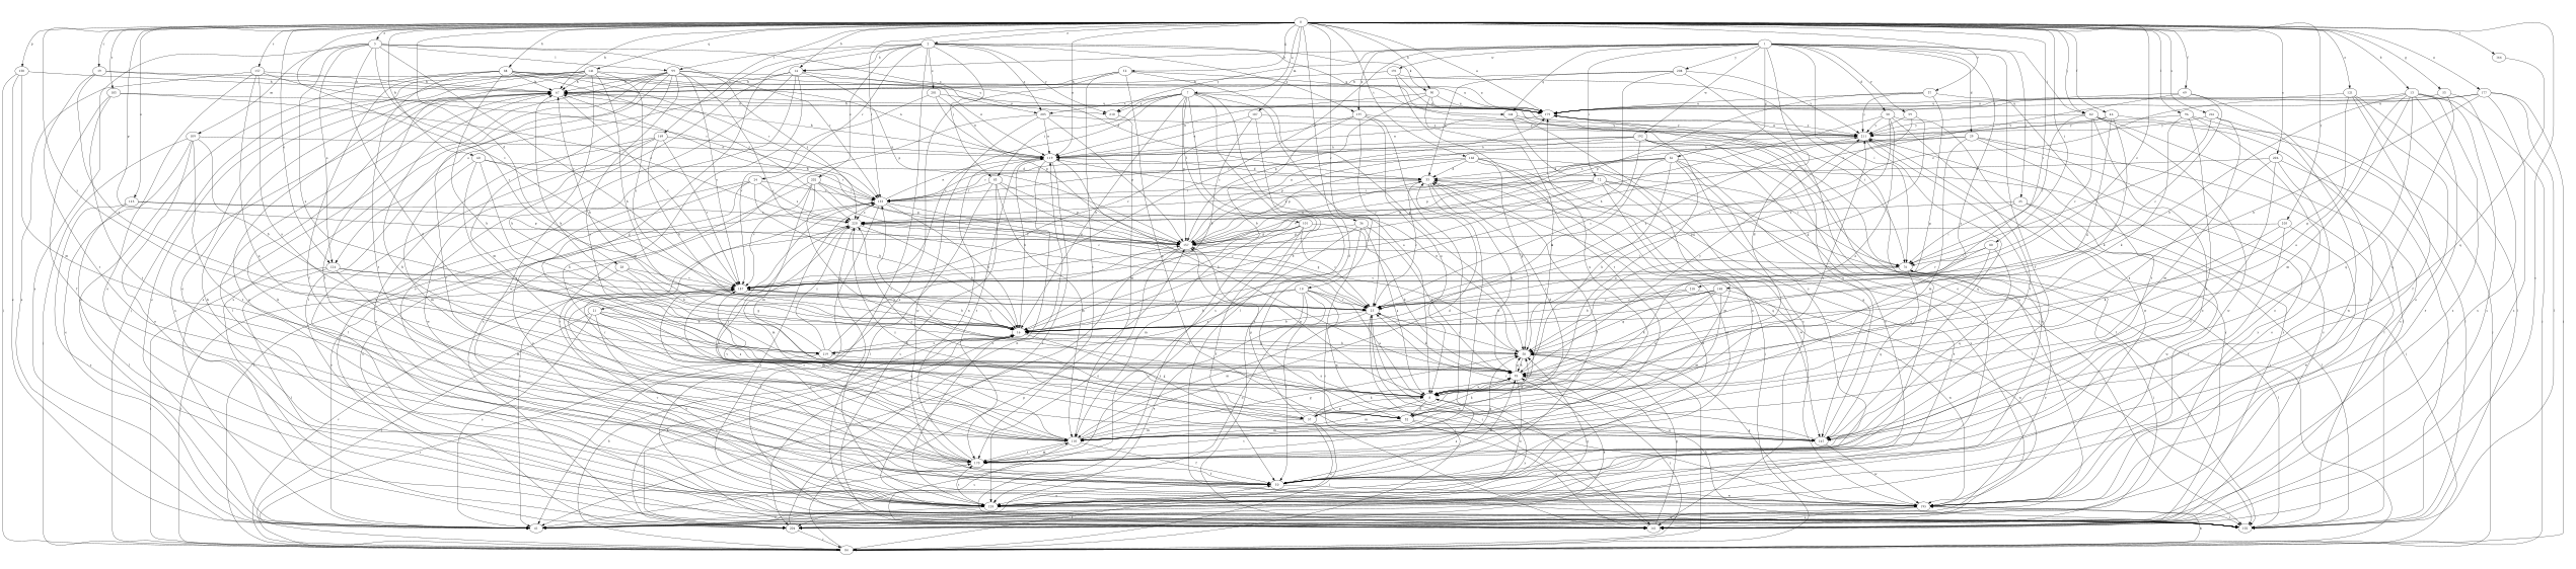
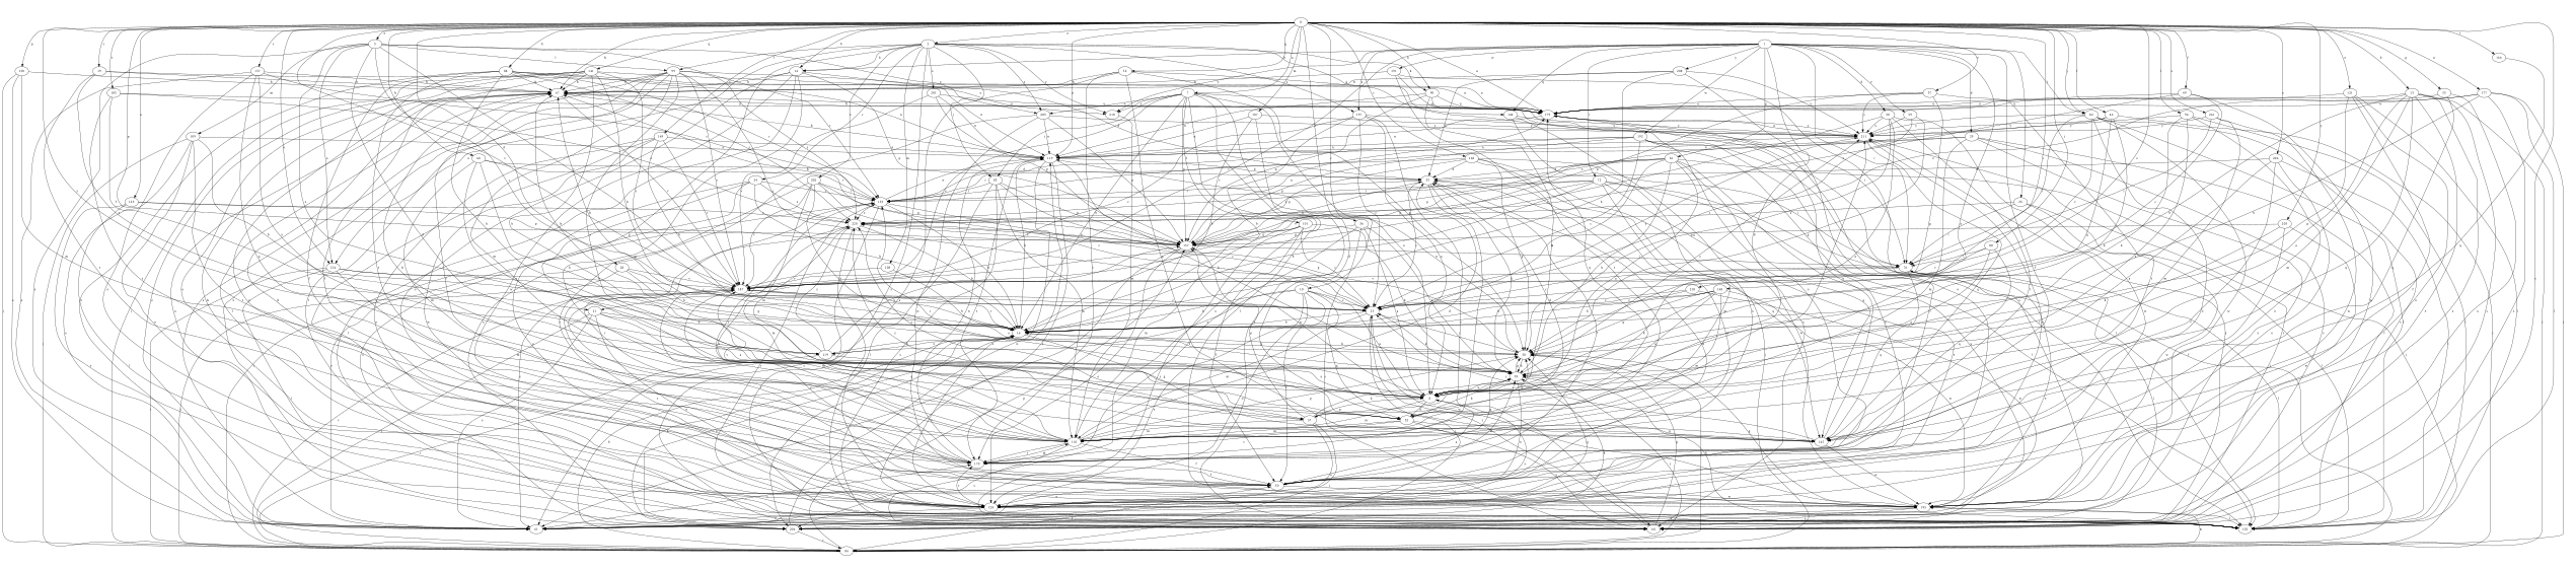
  strict digraph {
    fontname="PT Serif"
    node [fontname="PT Serif"]
    edge [fontname="PT Serif"]
    0
    2
    3
    7
    13
    14
    18
    19
    28
    36
    37
    46
    49
    52
    53
    60
    67
    80
    82
    88
    90
    96
    107
    119
    121
    123
    124
    130
    137
    141
    148
    153
    157
    161
    166
    168
    169
    177
    179
    183
    187
    205
    206
    216
    218
    219
    144
    197
    210
    24
    57
    83
    99
+   108
    201
    202
    203
    32
    25
    41
    109
    8
    16
    101
    102
    204
    110
    84
    145
    128
    195
    50
    170
    58
    93
    211
    220
    76
    33
    1
    21
    23
    29
    30
    39
    56
    72
    191
    192
    208
    0 -> 2 [label=a]
    0 -> 3 [label=a]
    0 -> 7 [label=a]
    0 -> 13 [label=b]
    0 -> 14 [label=b]
    0 -> 18 [label=c]
    0 -> 19 [label=c]
    0 -> 28 [label=d]
    0 -> 36 [label=e]
    0 -> 37 [label=e]
    0 -> 46 [label=f]
    0 -> 49 [label=f]
    0 -> 52 [label=g]
    0 -> 53 [label=g]
    0 -> 60 [label=h]
    0 -> 67 [label=h]
    0 -> 80 [label=j]
    0 -> 82 [label=j]
    0 -> 88 [label=k]
    0 -> 90 [label=k]
    0 -> 96 [label=l]
    0 -> 107 [label=m]
    0 -> 119 [label=n]
    0 -> 121 [label=o]
    0 -> 123 [label=o]
    0 -> 124 [label=o]
    0 -> 130 [label=p]
    0 -> 137 [label=p]
    0 -> 141 [label=q]
    0 -> 148 [label=r]
-   0 -> 153 [label=r]
    0 -> 157 [label=s]
    0 -> 161 [label=s]
    0 -> 166 [label=t]
    0 -> 168 [label=t]
    0 -> 169 [label=t]
    0 -> 177 [label=u]
    0 -> 179 [label=u]
    0 -> 183 [label=v]
    0 -> 187 [label=v]
    0 -> 205 [label=y]
    0 -> 206 [label=y]
    0 -> 216 [label=z]
    0 -> 218 [label=z]
    0 -> 219 [label=z]
    2 -> 14 [label=b]
    2 -> 90 [label=k]
    2 -> 124 [label=o]
    2 -> 161 [label=s]
    2 -> 144 [label=q]
    2 -> 197 [label=x]
    2 -> 210 [label=y]
    2 -> 24 [label=c]
    2 -> 57 [label=g]
    2 -> 83 [label=j]
    2 -> 99 [label=l]
+   2 -> 108 [label=m]
    2 -> 201 [label=x]
    2 -> 202 [label=x]
    2 -> 203 [label=x]
    3 -> 124 [label=o]
    3 -> 153 [label=r]
    3 -> 187 [label=v]
    3 -> 219 [label=z]
    3 -> 99 [label=l]
    3 -> 203 [label=x]
    3 -> 32 [label=d]
    3 -> 25 [label=c]
    3 -> 41 [label=e]
    3 -> 109 [label=m]
    7 -> 137 [label=p]
    7 -> 179 [label=u]
    7 -> 187 [label=v]
    7 -> 210 [label=y]
    7 -> 83 [label=j]
    7 -> 203 [label=x]
    7 -> 32 [label=d]
    7 -> 8 [label=a]
    7 -> 16 [label=b]
    7 -> 101 [label=l]
    7 -> 102 [label=l]
    7 -> 204 [label=x]
    13 -> 161 [label=s]
    13 -> 179 [label=u]
    13 -> 41 [label=e]
    13 -> 8 [label=a]
    13 -> 16 [label=b]
    13 -> 204 [label=x]
    13 -> 110 [label=m]
    13 -> 84 [label=j]
    13 -> 145 [label=q]
    14 -> 67 [label=h]
    14 -> 119 [label=n]
    14 -> 137 [label=p]
    14 -> 161 [label=s]
    14 -> 110 [label=m]
    14 -> 128 [label=o]
    14 -> 195 [label=w]
    18 -> 219 [label=z]
    18 -> 25 [label=c]
    18 -> 41 [label=e]
    18 -> 8 [label=a]
    18 -> 16 [label=b]
    18 -> 145 [label=q]
    18 -> 128 [label=o]
    18 -> 50 [label=f]
    19 -> 67 [label=h]
    19 -> 219 [label=z]
    19 -> 210 [label=y]
    19 -> 170 [label=t]
    28 -> 187 [label=v]
    28 -> 16 [label=b]
    28 -> 84 [label=j]
    28 -> 58 [label=g]
    36 -> 137 [label=p]
    36 -> 161 [label=s]
    36 -> 8 [label=a]
    36 -> 170 [label=t]
    36 -> 93 [label=k]
    37 -> 137 [label=p]
    37 -> 179 [label=u]
    37 -> 170 [label=t]
    37 -> 58 [label=g]
    37 -> 211 [label=y]
    46 -> 84 [label=j]
    46 -> 58 [label=g]
    46 -> 93 [label=k]
    46 -> 211 [label=y]
    46 -> 220 [label=z]
    49 -> 179 [label=u]
    49 -> 25 [label=c]
    49 -> 195 [label=w]
    49 -> 220 [label=z]
    52 -> 67 [label=h]
    52 -> 41 [label=e]
    52 -> 145 [label=q]
    52 -> 170 [label=t]
    52 -> 58 [label=g]
    52 -> 76 [label=i]
    53 -> 179 [label=u]
    53 -> 204 [label=x]
    53 -> 145 [label=q]
    60 -> 153 [label=r]
    60 -> 8 [label=a]
    60 -> 110 [label=m]
    60 -> 93 [label=k]
    60 -> 33 [label=d]
    67 -> 179 [label=u]
    67 -> 187 [label=v]
    67 -> 102 [label=l]
    67 -> 204 [label=x]
    67 -> 128 [label=o]
    80 -> 187 [label=v]
    80 -> 8 [label=a]
    80 -> 145 [label=q]
    80 -> 76 [label=i]
    82 -> 161 [label=s]
    82 -> 187 [label=v]
    82 -> 102 [label=l]
    82 -> 128 [label=o]
    82 -> 195 [label=w]
    82 -> 211 [label=y]
    82 -> 76 [label=i]
    88 -> 67 [label=h]
    88 -> 119 [label=n]
    88 -> 153 [label=r]
    88 -> 179 [label=u]
    88 -> 41 [label=e]
    88 -> 50 [label=f]
    88 -> 170 [label=t]
    88 -> 93 [label=k]
    88 -> 220 [label=z]
    90 -> 119 [label=n]
    90 -> 137 [label=p]
    90 -> 179 [label=u]
    90 -> 8 [label=a]
    90 -> 76 [label=i]
-   96 -> 170 [label=a]
+   96 -> 8 [label=a]
    96 -> 102 [label=l]
    96 -> 128 [label=o]
    96 -> 93 [label=k]
    96 -> 211 [label=y]
    107 -> 119 [label=n]
    107 -> 161 [label=s]
    107 -> 16 [label=b]
    107 -> 211 [label=y]
    119 -> 67 [label=h]
    119 -> 16 [label=b]
    119 -> 102 [label=l]
    119 -> 204 [label=x]
    119 -> 170 [label=t]
    119 -> 93 [label=k]
    119 -> 33 [label=d]
    121 -> 179 [label=u]
    121 -> 102 [label=l]
    121 -> 128 [label=o]
    121 -> 50 [label=f]
    121 -> 58 [label=g]
    123 -> 137 [label=p]
    123 -> 161 [label=s]
    123 -> 102 [label=l]
    123 -> 220 [label=z]
    124 -> 187 [label=v]
    124 -> 25 [label=c]
    124 -> 102 [label=l]
    124 -> 110 [label=m]
    124 -> 84 [label=j]
    130 -> 67 [label=h]
    130 -> 41 [label=e]
    130 -> 110 [label=m]
    130 -> 84 [label=j]
    137 -> 67 [label=h]
    137 -> 179 [label=u]
    137 -> 41 [label=e]
    137 -> 128 [label=o]
    137 -> 220 [label=z]
    137 -> 76 [label=i]
    137 -> 33 [label=d]
    141 -> 67 [label=h]
    141 -> 25 [label=c]
    141 -> 41 [label=e]
    141 -> 16 [label=b]
    141 -> 84 [label=j]
    141 -> 128 [label=o]
    141 -> 50 [label=f]
    141 -> 93 [label=k]
    141 -> 33 [label=d]
    148 -> 25 [label=c]
    148 -> 8 [label=a]
    148 -> 16 [label=b]
    148 -> 110 [label=m]
    148 -> 195 [label=w]
    148 -> 58 [label=g]
    148 -> 93 [label=k]
    153 -> 119 [label=n]
    153 -> 161 [label=s]
    153 -> 25 [label=c]
    153 -> 41 [label=e]
    153 -> 16 [label=b]
    153 -> 220 [label=z]
    157 -> 67 [label=h]
    157 -> 153 [label=r]
    157 -> 41 [label=e]
    157 -> 8 [label=a]
    157 -> 145 [label=q]
    157 -> 128 [label=o]
    161 -> 25 [label=c]
    161 -> 58 [label=g]
    161 -> 211 [label=y]
    166 -> 145 [label=q]
    168 -> 137 [label=p]
    168 -> 153 [label=r]
    168 -> 84 [label=j]
    168 -> 195 [label=w]
    168 -> 58 [label=g]
    168 -> 76 [label=i]
    168 -> 33 [label=d]
    169 -> 119 [label=n]
    169 -> 187 [label=v]
    169 -> 16 [label=b]
    169 -> 102 [label=l]
    169 -> 128 [label=o]
    169 -> 195 [label=w]
    177 -> 161 [label=s]
    177 -> 179 [label=u]
    177 -> 16 [label=b]
    177 -> 102 [label=l]
    177 -> 84 [label=j]
    177 -> 220 [label=z]
    179 -> 67 [label=h]
    179 -> 119 [label=n]
    179 -> 102 [label=l]
    179 -> 211 [label=y]
    183 -> 179 [label=u]
-   183 -> 50 [label=f]
+   183 -> 21 [label=f]
    183 -> 170 [label=t]
    183 -> 220 [label=z]
    187 -> 25 [label=c]
    187 -> 16 [label=b]
    187 -> 110 [label=m]
    187 -> 50 [label=f]
    205 -> 137 [label=p]
    205 -> 195 [label=w]
    205 -> 50 [label=f]
    205 -> 93 [label=k]
    206 -> 8 [label=a]
    206 -> 102 [label=l]
    206 -> 128 [label=o]
    206 -> 50 [label=f]
    206 -> 33 [label=d]
    216 -> 110 [label=m]
    216 -> 195 [label=w]
    216 -> 211 [label=y]
    216 -> 76 [label=i]
    218 -> 25 [label=c]
    218 -> 16 [label=b]
    218 -> 195 [label=w]
    219 -> 67 [label=h]
    219 -> 137 [label=p]
    219 -> 8 [label=a]
    219 -> 16 [label=b]
    219 -> 84 [label=j]
    219 -> 220 [label=z]
    144 -> 161 [label=s]
    144 -> 128 [label=o]
    144 -> 211 [label=y]
    197 -> 161 [label=s]
    197 -> 187 [label=v]
    197 -> 25 [label=c]
    197 -> 8 [label=a]
    197 -> 16 [label=b]
    197 -> 211 [label=y]
    210 -> 110 [label=m]
    24 -> 153 [label=r]
    24 -> 16 [label=b]
    24 -> 204 [label=x]
    24 -> 84 [label=j]
    24 -> 128 [label=o]
    24 -> 220 [label=z]
    57 -> 137 [label=p]
    57 -> 179 [label=u]
    57 -> 187 [label=v]
    57 -> 41 [label=e]
    57 -> 110 [label=m]
    57 -> 84 [label=j]
    57 -> 93 [label=k]
    57 -> 33 [label=d]
    83 -> 137 [label=p]
    83 -> 153 [label=r]
    83 -> 161 [label=s]
    83 -> 102 [label=l]
    83 -> 110 [label=m]
    83 -> 58 [label=g]
    99 -> 67 [label=h]
    99 -> 179 [label=u]
    99 -> 187 [label=v]
    99 -> 25 [label=c]
    99 -> 41 [label=e]
    99 -> 8 [label=a]
    99 -> 102 [label=l]
    99 -> 204 [label=x]
    99 -> 110 [label=m]
    99 -> 50 [label=f]
    99 -> 220 [label=z]
+   108 -> 187 [label=v]
+   108 -> 8 [label=a]
    201 -> 119 [label=n]
    201 -> 137 [label=p]
    201 -> 179 [label=u]
    201 -> 187 [label=v]
    202 -> 137 [label=p]
    202 -> 153 [label=r]
    202 -> 187 [label=v]
    202 -> 32 [label=m]
    202 -> 25 [label=c]
    202 -> 170 [label=t]
    202 -> 93 [label=k]
    203 -> 119 [label=n]
    203 -> 137 [label=p]
    203 -> 204 [label=x]
    203 -> 195 [label=w]
    203 -> 211 [label=y]
    32 -> 153 [label=r]
    32 -> 161 [label=s]
    32 -> 110 [label=m]
    32 -> 145 [label=q]
    32 -> 170 [label=t]
    32 -> 58 [label=g]
    32 -> 93 [label=k]
    32 -> 211 [label=y]
    32 -> 220 [label=z]
    25 -> 16 [label=b]
    25 -> 110 [label=m]
    25 -> 84 [label=j]
    25 -> 195 [label=w]
    25 -> 93 [label=k]
    25 -> 211 [label=y]
    41 -> 170 [label=t]
    41 -> 58 [label=g]
    41 -> 76 [label=i]
    109 -> 119 [label=n]
    109 -> 41 [label=e]
    109 -> 16 [label=b]
    109 -> 84 [label=j]
    109 -> 128 [label=o]
    109 -> 170 [label=t]
    8 -> 137 [label=p]
    8 -> 57 [label=g]
    8 -> 32 [label=d]
    8 -> 204 [label=x]
    8 -> 110 [label=m]
    16 -> 67 [label=h]
    16 -> 187 [label=v]
    16 -> 219 [label=z]
    16 -> 57 [label=g]
    16 -> 204 [label=x]
    16 -> 128 [label=o]
    16 -> 58 [label=g]
    101 -> 137 [label=p]
    101 -> 161 [label=s]
    101 -> 25 [label=c]
    101 -> 110 [label=m]
    101 -> 50 [label=f]
    101 -> 93 [label=k]
    102 -> 153 [label=r]
    102 -> 93 [label=k]
    204 -> 119 [label=n]
    204 -> 16 [label=b]
    204 -> 84 [label=j]
    204 -> 93 [label=k]
    110 -> 67 [label=h]
    110 -> 153 [label=r]
    110 -> 161 [label=s]
    110 -> 50 [label=f]
    110 -> 170 [label=t]
    110 -> 58 [label=g]
    110 -> 33 [label=d]
    84 -> 137 [label=p]
    84 -> 187 [label=v]
    84 -> 16 [label=b]
    84 -> 195 [label=w]
    84 -> 50 [label=f]
    145 -> 179 [label=u]
    145 -> 25 [label=c]
    145 -> 195 [label=w]
    145 -> 220 [label=z]
    128 -> 67 [label=h]
    128 -> 41 [label=e]
    128 -> 170 [label=t]
    128 -> 211 [label=y]
    128 -> 33 [label=d]
    195 -> 67 [label=h]
    195 -> 161 [label=s]
    195 -> 187 [label=v]
    195 -> 102 [label=l]
    195 -> 204 [label=x]
    195 -> 58 [label=g]
    50 -> 187 [label=v]
    50 -> 8 [label=a]
    50 -> 128 [label=o]
    50 -> 195 [label=w]
    50 -> 93 [label=k]
    50 -> 33 [label=d]
    170 -> 119 [label=n]
    170 -> 153 [label=r]
    170 -> 110 [label=m]
    170 -> 50 [label=f]
    170 -> 58 [label=g]
    170 -> 220 [label=z]
    58 -> 119 [label=n]
    58 -> 25 [label=c]
    58 -> 16 [label=b]
    58 -> 84 [label=j]
    58 -> 93 [label=k]
    93 -> 8 [label=a]
    93 -> 84 [label=j]
    93 -> 128 [label=o]
    93 -> 58 [label=g]
    93 -> 211 [label=y]
    211 -> 119 [label=n]
    211 -> 161 [label=s]
    211 -> 179 [label=u]
    211 -> 145 [label=q]
    220 -> 137 [label=p]
    220 -> 41 [label=e]
    220 -> 16 [label=b]
    220 -> 110 [label=m]
    220 -> 128 [label=o]
    76 -> 187 [label=v]
    76 -> 25 [label=c]
    76 -> 41 [label=e]
    76 -> 102 [label=l]
    76 -> 145 [label=q]
    33 -> 153 [label=r]
    33 -> 25 [label=c]
    33 -> 145 [label=q]
    33 -> 50 [label=f]
    33 -> 170 [label=t]
    33 -> 93 [label=k]
    1 -> 14 [label=b]
    1 -> 82 [label=j]
    1 -> 144 [label=q]
    1 -> 197 [label=x]
    1 -> 210 [label=y]
    1 -> 32 [label=d]
    1 -> 8 [label=a]
    1 -> 50 [label=f]
    1 -> 76 [label=i]
    1 -> 21 [label=c]
    1 -> 23 [label=c]
    1 -> 29 [label=d]
    1 -> 30 [label=d]
    1 -> 39 [label=e]
    1 -> 56 [label=g]
    1 -> 72 [label=i]
    1 -> 191 [label=w]
    1 -> 192 [label=w]
    1 -> 208 [label=y]
    21 -> 41 [label=e]
    21 -> 8 [label=a]
    21 -> 16 [label=b]
    21 -> 84 [label=j]
    21 -> 145 [label=q]
    21 -> 128 [label=o]
    23 -> 102 [label=l]
    23 -> 195 [label=w]
    23 -> 220 [label=z]
    23 -> 76 [label=i]
    29 -> 119 [label=n]
    29 -> 153 [label=r]
    29 -> 161 [label=s]
    29 -> 102 [label=l]
    29 -> 204 [label=x]
    29 -> 110 [label=m]
    30 -> 187 [label=v]
    30 -> 8 [label=a]
    30 -> 195 [label=w]
    30 -> 170 [label=t]
    30 -> 58 [label=g]
    30 -> 211 [label=y]
    39 -> 25 [label=c]
    39 -> 58 [label=g]
    39 -> 211 [label=y]
    56 -> 137 [label=p]
    56 -> 187 [label=v]
    56 -> 8 [label=a]
    56 -> 16 [label=b]
    56 -> 204 [label=x]
    56 -> 84 [label=j]
    56 -> 145 [label=q]
    56 -> 93 [label=k]
    56 -> 33 [label=d]
    72 -> 137 [label=p]
    72 -> 153 [label=r]
    72 -> 41 [label=e]
    72 -> 16 [label=b]
    72 -> 102 [label=l]
    72 -> 110 [label=m]
    72 -> 84 [label=j]
    72 -> 220 [label=z]
    191 -> 67 [label=h]
    191 -> 161 [label=s]
    191 -> 128 [label=o]
    191 -> 170 [label=t]
    192 -> 119 [label=n]
    192 -> 137 [label=p]
    192 -> 153 [label=r]
    192 -> 25 [label=c]
    192 -> 102 [label=l]
    192 -> 128 [label=o]
    192 -> 50 [label=f]
    208 -> 67 [label=h]
    208 -> 16 [label=b]
    208 -> 128 [label=o]
    208 -> 211 [label=y]
    208 -> 33 [label=d]
  }
